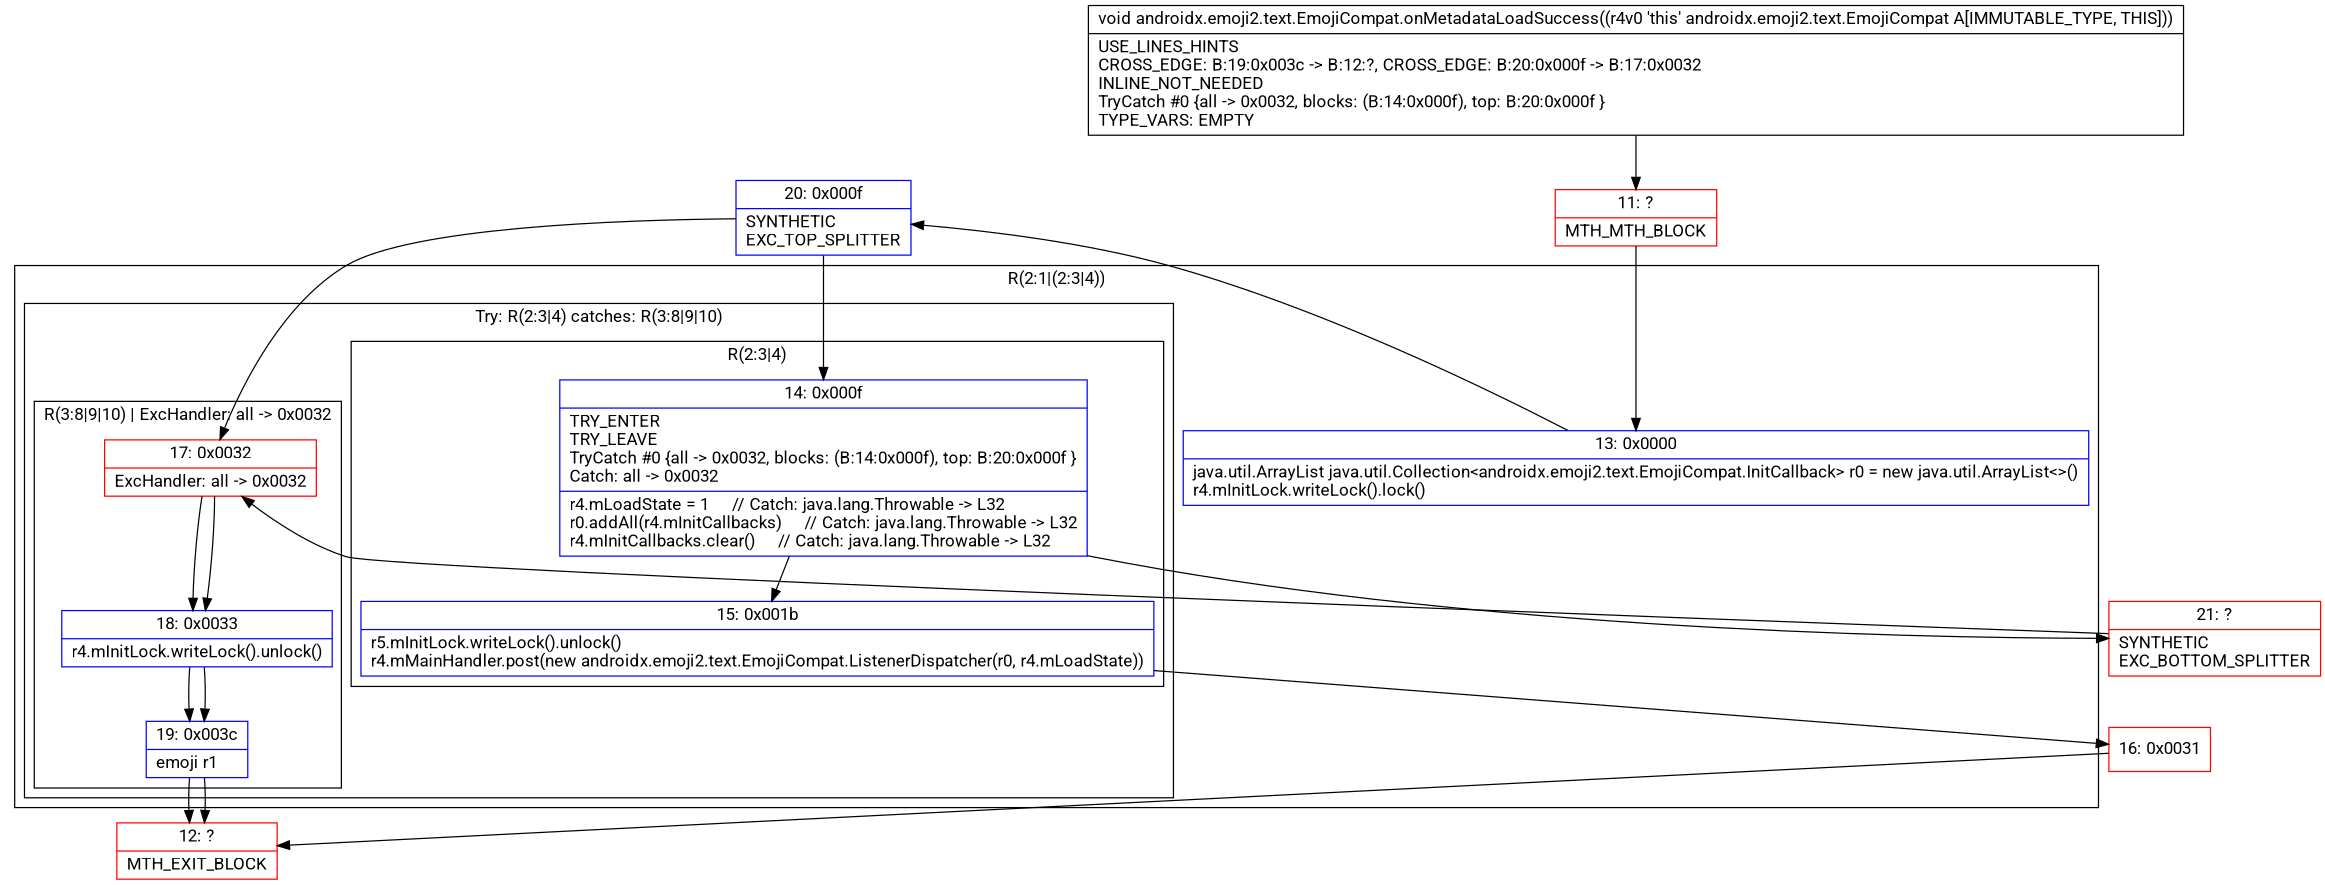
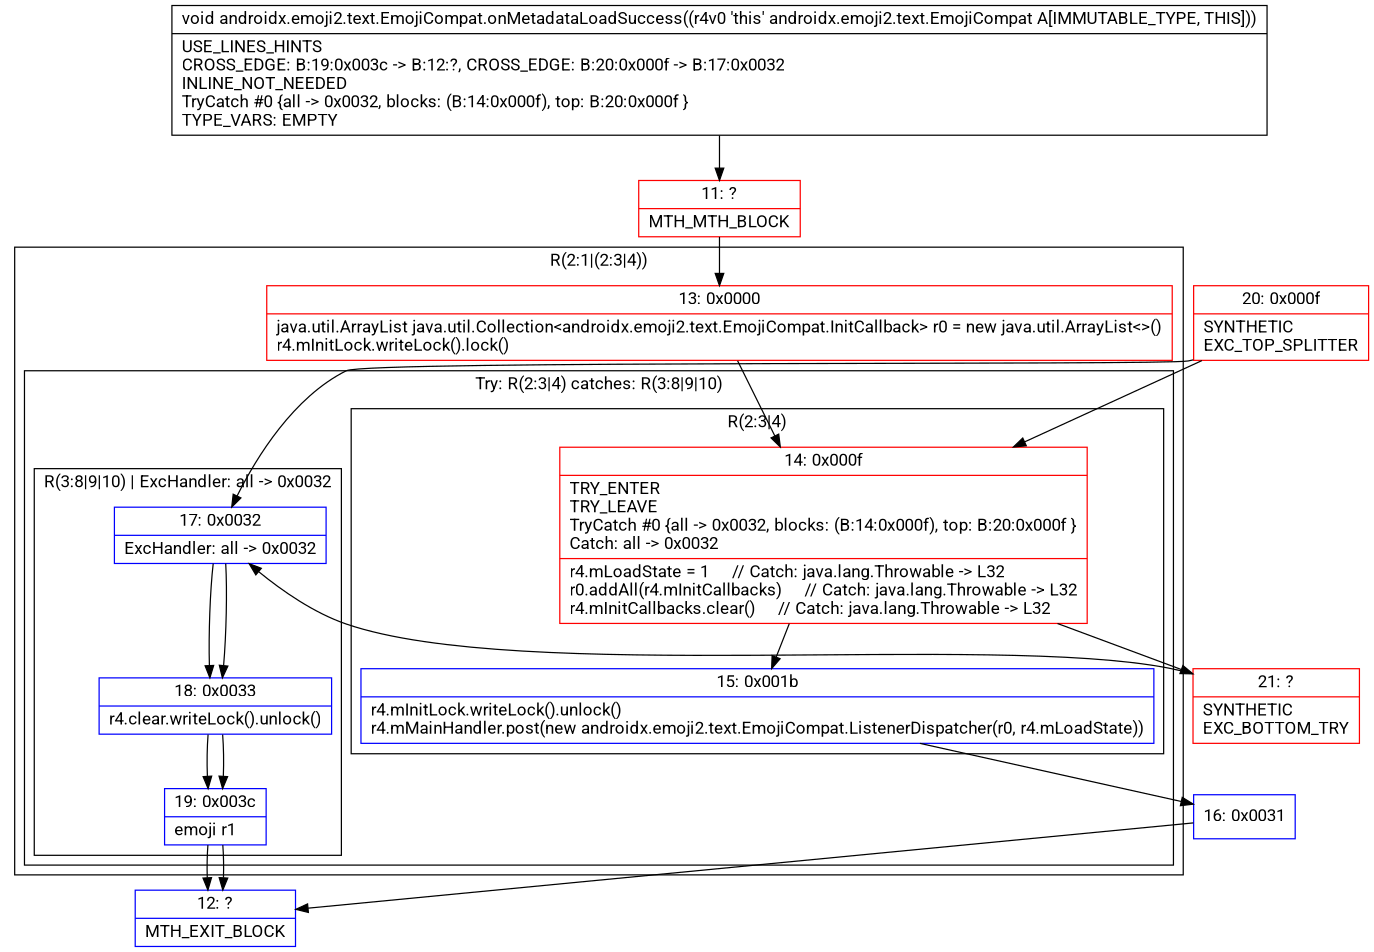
  digraph {
    fontname=Roboto
    node [color=blue fontname=Roboto shape=record]
    edge [fontname=Roboto]
-   n1 [label="{14\:\ 0x000f|TRY_ENTER\lTRY_LEAVE\lTryCatch #0 \{all \-\> 0x0032, blocks: (B:14:0x000f), top: B:20:0x000f \}\lCatch: all \-\> 0x0032\l|r4.mLoadState = 1     \/\/ Catch: java.lang.Throwable \-\> L32\lr0.addAll(r4.mInitCallbacks)     \/\/ Catch: java.lang.Throwable \-\> L32\lr4.mInitCallbacks.clear()     \/\/ Catch: java.lang.Throwable \-\> L32\l}"]
-   n2 [label="{15\:\ 0x001b|r5.mInitLock.writeLock().unlock()\lr4.mMainHandler.post(new androidx.emoji2.text.EmojiCompat.ListenerDispatcher(r0, r4.mLoadState))\l}"]
-   n3 [color=red label="{17\:\ 0x0032|ExcHandler: all \-\> 0x0032\l}"]
-   n4 [label="{18\:\ 0x0033|r4.mInitLock.writeLock().unlock()\l}"]
+   n1 [color=red label="{14\:\ 0x000f|TRY_ENTER\lTRY_LEAVE\lTryCatch #0 \{all \-\> 0x0032, blocks: (B:14:0x000f), top: B:20:0x000f \}\lCatch: all \-\> 0x0032\l|r4.mLoadState = 1     \/\/ Catch: java.lang.Throwable \-\> L32\lr0.addAll(r4.mInitCallbacks)     \/\/ Catch: java.lang.Throwable \-\> L32\lr4.mInitCallbacks.clear()     \/\/ Catch: java.lang.Throwable \-\> L32\l}"]
+   n2 [label="{15\:\ 0x001b|r4.mInitLock.writeLock().unlock()\lr4.mMainHandler.post(new androidx.emoji2.text.EmojiCompat.ListenerDispatcher(r0, r4.mLoadState))\l}"]
+   n3 [label="{17\:\ 0x0032|ExcHandler: all \-\> 0x0032\l}"]
+   n4 [label="{18\:\ 0x0033|r4.clear.writeLock().unlock()\l}"]
    n5 [label="{19\:\ 0x003c|emoji r1\l}"]
-   n6 [label="{13\:\ 0x0000|java.util.ArrayList java.util.Collection\<androidx.emoji2.text.EmojiCompat.InitCallback\> r0 = new java.util.ArrayList\<\>()\lr4.mInitLock.writeLock().lock()\l}"]
-   n7 [color=red label="{21\:\ ?|SYNTHETIC\lEXC_BOTTOM_SPLITTER\l}"]
-   n8 [color=red label="{16\:\ 0x0031}"]
-   n9 [color=red label="{12\:\ ?|MTH_EXIT_BLOCK\l}"]
-   n10 [label="{20\:\ 0x000f|SYNTHETIC\lEXC_TOP_SPLITTER\l}"]
+   n6 [color=red label="{13\:\ 0x0000|java.util.ArrayList java.util.Collection\<androidx.emoji2.text.EmojiCompat.InitCallback\> r0 = new java.util.ArrayList\<\>()\lr4.mInitLock.writeLock().lock()\l}"]
+   n7 [color=red label="{21\:\ ?|SYNTHETIC\lEXC_BOTTOM_TRY\l}"]
+   n8 [label="{16\:\ 0x0031}"]
+   n9 [label="{12\:\ ?|MTH_EXIT_BLOCK\l}"]
+   n10 [color=red label="{20\:\ 0x000f|SYNTHETIC\lEXC_TOP_SPLITTER\l}"]
    n11 [color=red label="{11\:\ ?|MTH_MTH_BLOCK\l}"]
    n12 [label="{void androidx.emoji2.text.EmojiCompat.onMetadataLoadSuccess((r4v0 'this' androidx.emoji2.text.EmojiCompat A[IMMUTABLE_TYPE, THIS]))  | USE_LINES_HINTS\lCROSS_EDGE: B:19:0x003c \-\> B:12:?, CROSS_EDGE: B:20:0x000f \-\> B:17:0x0032\lINLINE_NOT_NEEDED\lTryCatch #0 \{all \-\> 0x0032, blocks: (B:14:0x000f), top: B:20:0x000f \}\lTYPE_VARS: EMPTY\l}" color=""]
    subgraph cluster_1 {
      label="R(2:1|(2:3|4))"
      n6
      subgraph cluster_2 {
        label="Try: R(2:3|4) catches: R(3:8|9|10)"
        subgraph cluster_3 {
          label="R(2:3|4)"
          n1
          n2
        }
        subgraph cluster_4 {
          label="R(3:8|9|10) | ExcHandler: all \-\> 0x0032\l"
          n3
          n4
          n5
        }
      }
    }
    subgraph cluster_5 {
      label="R(3:8|9|10) | ExcHandler: all \-\> 0x0032\l"
    }
    n1 -> n2
    n1 -> n7
    n2 -> n8
    n3 -> n4
    n3 -> n4
    n4 -> n5
    n4 -> n5
    n5 -> n9
    n5 -> n9
-   n6 -> n10
+   n6 -> n1
    n7 -> n3
    n8 -> n9
    n10 -> n1
    n10 -> n3
    n11 -> n6
    n12 -> n11
  }
